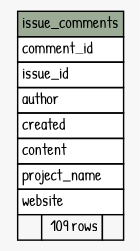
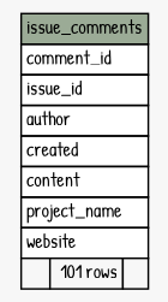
  digraph {
    bgcolor="#f7f7f7"
    fontname="Patrick Hand"
    fontsize=11
    nodesep=0.18
    rankdir=RL
    ranksep=0.46
-   n1 [fontname="Patrick Hand" fontsize=11 label=<     <TABLE BORDER="0" CELLBORDER="1" CELLSPACING="0" BGCOLOR="#ffffff">       <TR><TD COLSPAN="3" BGCOLOR="#9bab96" ALIGN="CENTER">issue_comments</TD></TR>       <TR><TD PORT="comment_id" COLSPAN="3" ALIGN="LEFT">comment_id</TD></TR>       <TR><TD PORT="issue_id" COLSPAN="3" ALIGN="LEFT">issue_id</TD></TR>       <TR><TD PORT="author" COLSPAN="3" ALIGN="LEFT">author</TD></TR>       <TR><TD PORT="created" COLSPAN="3" ALIGN="LEFT">created</TD></TR>       <TR><TD PORT="content" COLSPAN="3" ALIGN="LEFT">content</TD></TR>       <TR><TD PORT="project_name" COLSPAN="3" ALIGN="LEFT">project_name</TD></TR>       <TR><TD PORT="website" COLSPAN="3" ALIGN="LEFT">website</TD></TR>       <TR><TD ALIGN="LEFT" BGCOLOR="#f7f7f7">  </TD><TD ALIGN="RIGHT" BGCOLOR="#f7f7f7">109 rows</TD><TD ALIGN="RIGHT" BGCOLOR="#f7f7f7">  </TD></TR>     </TABLE>> shape=plaintext]
+   n1 [fontname="Patrick Hand" fontsize=11 label=<     <TABLE BORDER="0" CELLBORDER="1" CELLSPACING="0" BGCOLOR="#ffffff">       <TR><TD COLSPAN="3" BGCOLOR="#9bab96" ALIGN="CENTER">issue_comments</TD></TR>       <TR><TD PORT="comment_id" COLSPAN="3" ALIGN="LEFT">comment_id</TD></TR>       <TR><TD PORT="issue_id" COLSPAN="3" ALIGN="LEFT">issue_id</TD></TR>       <TR><TD PORT="author" COLSPAN="3" ALIGN="LEFT">author</TD></TR>       <TR><TD PORT="created" COLSPAN="3" ALIGN="LEFT">created</TD></TR>       <TR><TD PORT="content" COLSPAN="3" ALIGN="LEFT">content</TD></TR>       <TR><TD PORT="project_name" COLSPAN="3" ALIGN="LEFT">project_name</TD></TR>       <TR><TD PORT="website" COLSPAN="3" ALIGN="LEFT">website</TD></TR>       <TR><TD ALIGN="LEFT" BGCOLOR="#f7f7f7">  </TD><TD ALIGN="RIGHT" BGCOLOR="#f7f7f7">101 rows</TD><TD ALIGN="RIGHT" BGCOLOR="#f7f7f7">  </TD></TR>     </TABLE>> shape=plaintext]
  }
